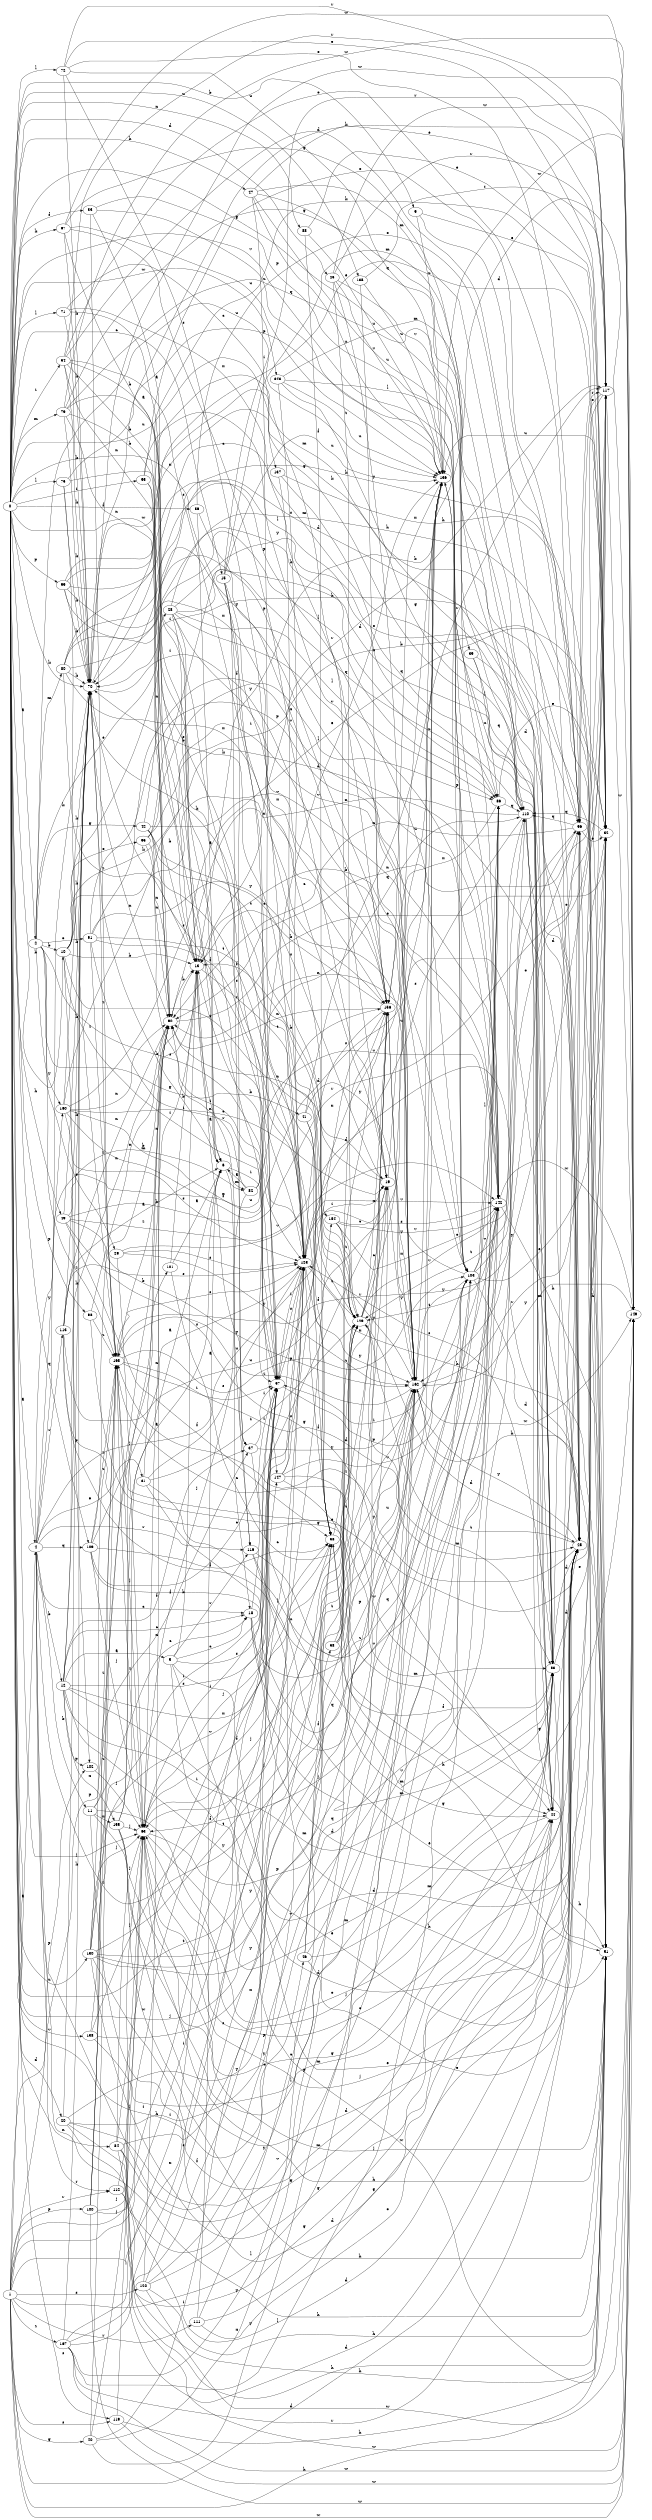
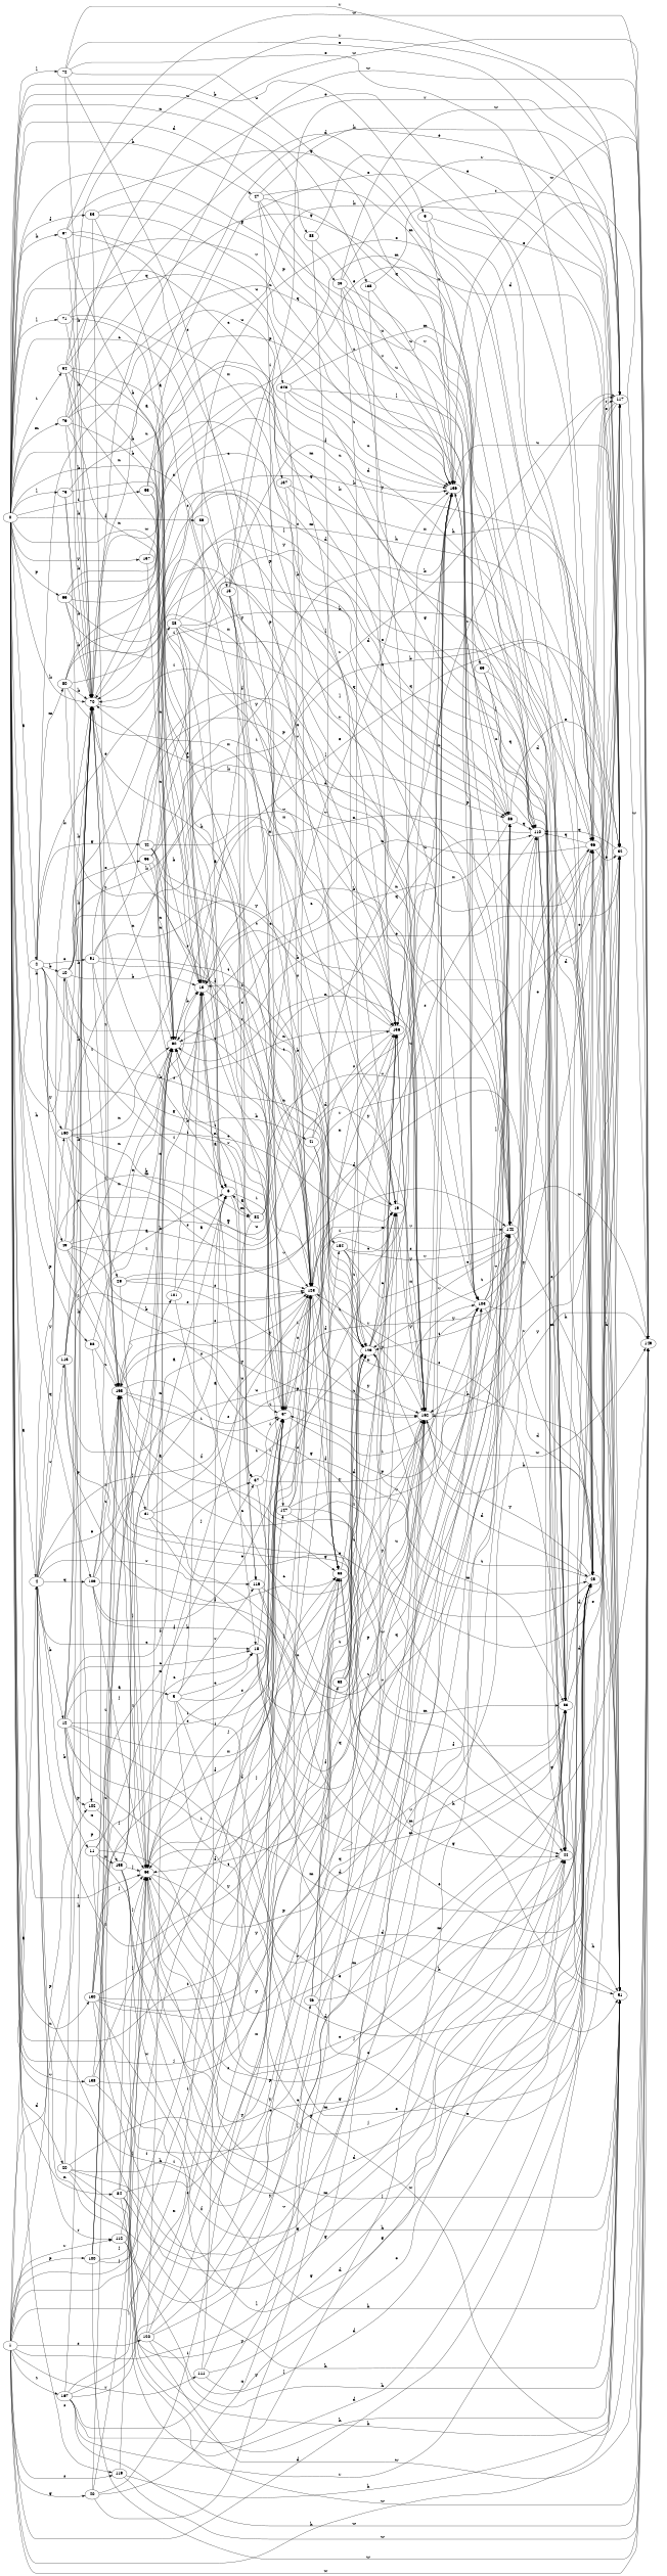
  strict digraph {
    rankdir=LR
    0
    2
    4
    9
    10
    15
    20
    23
    33
    36
    39
    46
    47
    49
    54
    55
    58
    63
    67
    70
    71
    72
    75
    79
    84
    88
    98
    99
    109
    119
    129
    130
    n33 [label=137]
    135
    138
    142
    n37 [label=343]
    147
    154
+   157
    28
    29
    41
    42
    80
    91
    123
    136
    160
    168
    51
    112
    11
    12
    18
    31
    44
    82
    113
    116
    162
    25
    32
    57
    102
    13
    95
    37
    83
    19
    117
    103
    149
    6
    96
    156
    n77 [label=86]
    110
    38
    90
    1
    40
    100
    101
    111
    120
    167
    155
    5
    0 -> 2 [label=a]
    0 -> 4 [label=a]
    0 -> 9 [label=b]
    0 -> 10 [label=b]
    0 -> 15 [label=c]
    0 -> 20 [label=d]
    0 -> 23 [label=d]
    0 -> 33 [label=f]
    0 -> 36 [label=f]
    0 -> 39 [label=g]
    0 -> 46 [label=h]
    0 -> 47 [label=h]
    0 -> 49 [label=h]
    0 -> 54 [label=i]
    0 -> 55 [label=i]
    0 -> 58 [label=j]
    0 -> 63 [label=j]
    0 -> 67 [label=k]
    0 -> 70 [label=k]
    0 -> 71 [label=l]
    0 -> 72 [label=l]
    0 -> 75 [label=l]
    0 -> 79 [label=m]
    0 -> 84 [label=n]
    0 -> 88 [label=n]
    0 -> 98 [label=p]
    0 -> 99 [label=p]
    0 -> 109 [label=q]
    0 -> 119 [label=s]
    0 -> 129 [label=t]
    0 -> 130 [label=u]
    0 -> n33 [label=u]
    0 -> 135 [label=u]
    0 -> 138 [label=v]
    0 -> 142 [label=v]
-   0 -> n37 [label=w]
+   0 -> n37 [label=q]
    0 -> 147 [label=w]
    0 -> 154 [label=x]
+   0 -> 157 [label=y]
    2 -> 10 [label=b]
    2 -> 28 [label=e]
    2 -> 29 [label=e]
    2 -> 41 [label=g]
    2 -> 42 [label=g]
    2 -> 80 [label=m]
    2 -> 91 [label=o]
    2 -> 123 [label=s]
    2 -> 136 [label=u]
    2 -> 160 [label=y]
    2 -> 168 [label=z]
    4 -> 70 [label=k]
    4 -> 109 [label=q]
    4 -> 136 [label=u]
    4 -> 160 [label=y]
    4 -> 51 [label=h]
    4 -> 112 [label=r]
    4 -> 11 [label=b]
    4 -> 12 [label=b]
    4 -> 18 [label=c]
    4 -> 31 [label=e]
    4 -> 44 [label=g]
    4 -> 82 [label=m]
    4 -> 113 [label=r]
    4 -> 116 [label=r]
    4 -> 162 [label=y]
    9 -> 136 [label=u]
    9 -> 25 [label=d]
    9 -> 32 [label=e]
    10 -> 70 [label=k]
    10 -> 129 [label=t]
    10 -> 142 [label=v]
    10 -> 51 [label=h]
    10 -> 25 [label=d]
    10 -> 57 [label=i]
    10 -> 102 [label=p]
    10 -> 13 [label=b]
    10 -> 95 [label=o]
    15 -> 136 [label=u]
    15 -> 116 [label=r]
    15 -> 57 [label=i]
    15 -> 37 [label=f]
    15 -> 83 [label=m]
    15 -> 19 [label=c]
    15 -> 117 [label=r]
    20 -> 70 [label=k]
    20 -> 142 [label=v]
    20 -> 51 [label=h]
    20 -> 44 [label=g]
    20 -> 162 [label=y]
    20 -> 103 [label=p]
    23 -> 129 [label=t]
    23 -> 142 [label=v]
    23 -> 136 [label=u]
    23 -> 162 [label=y]
    23 -> 117 [label=r]
    23 -> 149 [label=w]
    33 -> 136 [label=u]
    33 -> 168 [label=z]
    33 -> 103 [label=p]
    33 -> 6 [label=a]
    36 -> 6 [label=a]
    36 -> 96 [label=o]
    36 -> 156 [label=x]
    39 -> 25 [label=d]
    39 -> n77 [label=l]
    39 -> 110 [label=q]
    46 -> 129 [label=t]
    46 -> 142 [label=v]
    46 -> 32 [label=e]
    46 -> 83 [label=m]
    46 -> 38 [label=f]
    47 -> 142 [label=v]
    47 -> 136 [label=u]
    47 -> 32 [label=e]
    47 -> 57 [label=i]
    47 -> 83 [label=m]
    47 -> 110 [label=q]
    49 -> 70 [label=k]
    49 -> 142 [label=v]
    49 -> 136 [label=u]
    49 -> 44 [label=g]
    49 -> 162 [label=y]
    49 -> 117 [label=r]
    49 -> 38 [label=f]
    54 -> 70 [label=k]
    54 -> 123 [label=s]
    54 -> 25 [label=d]
    54 -> 13 [label=b]
    54 -> 117 [label=r]
    54 -> 6 [label=a]
    54 -> 96 [label=o]
    54 -> 90 [label=n]
    55 -> 162 [label=y]
    55 -> 13 [label=b]
    55 -> 96 [label=o]
    55 -> 90 [label=n]
    58 -> 129 [label=t]
    58 -> 136 [label=u]
    58 -> 162 [label=y]
    58 -> 156 [label=x]
    63 -> 168 [label=z]
    63 -> 51 [label=h]
    63 -> 57 [label=i]
    63 -> 83 [label=m]
    63 -> 96 [label=o]
    63 -> 110 [label=q]
    63 -> 38 [label=f]
    63 -> 90 [label=n]
    67 -> 70 [label=k]
    67 -> 136 [label=u]
    67 -> 44 [label=g]
    67 -> 13 [label=b]
    67 -> 19 [label=c]
    67 -> 149 [label=w]
    70 -> 168 [label=z]
    70 -> 162 [label=y]
    70 -> 32 [label=e]
    70 -> 149 [label=w]
    70 -> 90 [label=n]
    71 -> 70 [label=k]
    71 -> 57 [label=i]
    71 -> 19 [label=c]
    71 -> 156 [label=x]
    72 -> 70 [label=k]
    72 -> 123 [label=s]
    72 -> 136 [label=u]
    72 -> 32 [label=e]
    72 -> 117 [label=r]
    72 -> 96 [label=o]
    75 -> 70 [label=k]
    75 -> 123 [label=s]
    75 -> 168 [label=z]
    75 -> 103 [label=p]
    79 -> 70 [label=k]
    79 -> 44 [label=g]
    79 -> 57 [label=i]
    79 -> 13 [label=b]
    79 -> 149 [label=w]
    79 -> 110 [label=q]
    79 -> 90 [label=n]
    84 -> 63 [label=j]
    84 -> 51 [label=h]
    84 -> 162 [label=y]
    84 -> 25 [label=d]
    84 -> 57 [label=i]
    84 -> 149 [label=w]
    84 -> 156 [label=x]
    88 -> 136 [label=u]
    88 -> 32 [label=e]
    88 -> 38 [label=f]
    98 -> 168 [label=z]
    98 -> 44 [label=g]
    98 -> 90 [label=n]
    99 -> 70 [label=k]
    99 -> 44 [label=g]
    99 -> 162 [label=y]
    99 -> 83 [label=m]
    99 -> 103 [label=p]
    99 -> 156 [label=x]
    109 -> 63 [label=j]
    109 -> 123 [label=s]
    109 -> 168 [label=z]
    109 -> 25 [label=d]
    109 -> 13 [label=b]
    109 -> 19 [label=c]
    109 -> 38 [label=f]
    119 -> 63 [label=j]
    119 -> 51 [label=h]
    119 -> 149 [label=w]
    129 -> 63 [label=j]
    129 -> 70 [label=k]
    129 -> 142 [label=v]
    129 -> 136 [label=u]
    129 -> 25 [label=d]
    129 -> 83 [label=m]
    129 -> 19 [label=c]
    129 -> 156 [label=x]
    130 -> 63 [label=j]
    130 -> 129 [label=t]
    130 -> 142 [label=v]
    130 -> 168 [label=z]
    130 -> 44 [label=g]
    130 -> 162 [label=y]
    130 -> 57 [label=i]
    130 -> 83 [label=m]
    130 -> 103 [label=p]
-   130 -> 38 [label=v]
+   130 -> 38 [label=f]
    n33 -> 123 [label=s]
    n33 -> 51 [label=h]
    n33 -> 110 [label=q]
    135 -> 136 [label=u]
    135 -> 117 [label=r]
    135 -> 156 [label=x]
    138 -> 168 [label=z]
    138 -> 162 [label=y]
    138 -> n77 [label=l]
    138 -> 38 [label=f]
    142 -> 129 [label=t]
    142 -> 123 [label=s]
    142 -> 51 [label=h]
    142 -> 13 [label=b]
    142 -> 149 [label=w]
    n37 -> 123 [label=s]
    n37 -> 136 [label=u]
    n37 -> 44 [label=g]
    n37 -> 83 [label=m]
    n37 -> n77 [label=l]
    147 -> 142 [label=v]
    147 -> 123 [label=s]
    147 -> 51 [label=h]
    147 -> 83 [label=m]
    147 -> 156 [label=x]
    154 -> 129 [label=t]
    154 -> 142 [label=v]
    154 -> 162 [label=y]
    154 -> 19 [label=c]
    154 -> 96 [label=o]
+   157 -> 25 [label=d]
+   157 -> 90 [label=n]
    28 -> 142 [label=v]
    28 -> 123 [label=s]
    28 -> 51 [label=h]
    28 -> 13 [label=b]
    28 -> 96 [label=o]
    28 -> 156 [label=x]
    28 -> n77 [label=l]
    28 -> 110 [label=q]
    29 -> 63 [label=j]
    29 -> 123 [label=s]
    29 -> 162 [label=y]
    29 -> 25 [label=d]
    41 -> 129 [label=t]
    41 -> 162 [label=y]
    41 -> 117 [label=r]
    41 -> 38 [label=f]
    42 -> 129 [label=t]
    42 -> 19 [label=c]
    42 -> 156 [label=x]
    42 -> n77 [label=l]
    42 -> 38 [label=f]
    42 -> 90 [label=n]
    80 -> 70 [label=k]
    80 -> 123 [label=s]
    80 -> 25 [label=d]
    80 -> 83 [label=m]
    80 -> 103 [label=p]
    80 -> 156 [label=x]
    80 -> n77 [label=l]
    91 -> 129 [label=t]
    91 -> 142 [label=v]
    91 -> 168 [label=z]
    91 -> 162 [label=y]
    91 -> 57 [label=i]
    91 -> 103 [label=p]
    91 -> 38 [label=f]
    123 -> 63 [label=j]
    123 -> 70 [label=k]
    123 -> 142 [label=v]
    123 -> 51 [label=h]
    123 -> 162 [label=y]
    123 -> 57 [label=i]
    123 -> 13 [label=b]
    123 -> 38 [label=f]
    136 -> 103 [label=p]
    136 -> 149 [label=w]
    136 -> 156 [label=x]
    160 -> 70 [label=k]
    160 -> 123 [label=s]
    160 -> 25 [label=d]
    160 -> 32 [label=e]
    160 -> 19 [label=c]
    160 -> 117 [label=r]
    160 -> 156 [label=x]
    160 -> 90 [label=n]
    168 -> 63 [label=j]
    168 -> 123 [label=s]
    168 -> 25 [label=d]
    168 -> 57 [label=i]
    168 -> 117 [label=r]
    168 -> 103 [label=p]
    168 -> 149 [label=w]
    51 -> 63 [label=j]
    51 -> 70 [label=k]
    51 -> 168 [label=z]
    51 -> 13 [label=b]
    112 -> 63 [label=j]
    112 -> 162 [label=y]
    112 -> 25 [label=d]
    11 -> 18 [label=c]
    11 -> 25 [label=d]
    11 -> 37 [label=f]
    11 -> 83 [label=m]
    11 -> 96 [label=o]
    11 -> 155 [label=x]
    12 -> 70 [label=k]
    12 -> 123 [label=s]
    12 -> 18 [label=c]
    12 -> 25 [label=d]
    12 -> 32 [label=e]
    12 -> 102 [label=p]
    12 -> 37 [label=f]
    12 -> 83 [label=m]
    12 -> 156 [label=x]
    12 -> 90 [label=n]
    12 -> 155 [label=x]
    12 -> 5 [label=a]
    18 -> 142 [label=v]
    18 -> 57 [label=i]
    18 -> 83 [label=m]
    18 -> 103 [label=p]
    31 -> 129 [label=t]
    31 -> 123 [label=s]
    31 -> 136 [label=u]
    31 -> 110 [label=q]
    31 -> 90 [label=n]
    44 -> 63 [label=j]
    44 -> 25 [label=d]
    82 -> 63 [label=j]
    82 -> 142 [label=v]
    82 -> 6 [label=a]
    82 -> 110 [label=q]
    82 -> 90 [label=n]
    113 -> 70 [label=k]
    113 -> 123 [label=s]
    113 -> 136 [label=u]
    113 -> 32 [label=e]
    113 -> 6 [label=a]
    113 -> n77 [label=l]
    113 -> 90 [label=n]
    116 -> 51 [label=h]
    116 -> 32 [label=e]
    116 -> 110 [label=q]
    162 -> 136 [label=u]
    162 -> 168 [label=z]
    162 -> 51 [label=h]
    162 -> 117 [label=r]
    162 -> 149 [label=w]
    162 -> 156 [label=x]
    25 -> 63 [label=j]
    25 -> 129 [label=t]
    25 -> 168 [label=z]
    25 -> 162 [label=y]
    32 -> 70 [label=k]
    32 -> 136 [label=u]
    32 -> 110 [label=q]
    57 -> 123 [label=s]
    57 -> 103 [label=p]
    102 -> 63 [label=j]
    13 -> 70 [label=k]
    13 -> 129 [label=t]
    13 -> 116 [label=r]
    13 -> 37 [label=f]
    13 -> 6 [label=a]
    95 -> 142 [label=v]
    95 -> 25 [label=d]
    95 -> 57 [label=i]
    95 -> n77 [label=l]
    95 -> 90 [label=n]
    37 -> 162 [label=y]
    37 -> 57 [label=i]
    37 -> 83 [label=m]
    83 -> 123 [label=s]
    83 -> 51 [label=h]
    83 -> 25 [label=d]
    83 -> 32 [label=e]
    83 -> 96 [label=o]
    83 -> 38 [label=f]
    19 -> 136 [label=u]
    19 -> 162 [label=y]
    19 -> 57 [label=i]
    19 -> 13 [label=b]
    19 -> 90 [label=n]
    117 -> 70 [label=k]
    117 -> 162 [label=y]
    117 -> 149 [label=w]
    117 -> 96 [label=o]
    117 -> 90 [label=n]
    103 -> 142 [label=v]
    103 -> 162 [label=y]
    103 -> 25 [label=d]
    103 -> 32 [label=e]
    103 -> 57 [label=i]
    103 -> 96 [label=o]
    103 -> n77 [label=l]
    103 -> 90 [label=n]
    149 -> 162 [label=y]
    149 -> 13 [label=b]
    6 -> 70 [label=k]
    6 -> 18 [label=c]
    6 -> 82 [label=m]
    6 -> 57 [label=i]
    96 -> 70 [label=k]
    96 -> 129 [label=t]
    96 -> 51 [label=h]
    96 -> 32 [label=e]
    96 -> 117 [label=r]
    96 -> 110 [label=q]
    96 -> 90 [label=n]
    156 -> 63 [label=j]
    156 -> 123 [label=s]
    156 -> 162 [label=y]
    156 -> 13 [label=b]
    156 -> 90 [label=n]
    n77 -> 63 [label=j]
    n77 -> 70 [label=k]
    n77 -> 32 [label=e]
    n77 -> 156 [label=x]
    n77 -> 110 [label=q]
    110 -> 123 [label=s]
    110 -> 136 [label=u]
    110 -> 44 [label=g]
    110 -> 25 [label=d]
    110 -> 83 [label=m]
    110 -> 90 [label=n]
    38 -> 129 [label=t]
    38 -> 44 [label=g]
    90 -> 168 [label=z]
    90 -> 32 [label=e]
    90 -> 13 [label=b]
    1 -> 4 [label=a]
    1 -> 119 [label=s]
    1 -> 147 [label=w]
    1 -> 154 [label=x]
    1 -> 51 [label=h]
    1 -> 112 [label=r]
    1 -> 25 [label=d]
    1 -> 57 [label=i]
    1 -> 102 [label=p]
    1 -> 149 [label=w]
    1 -> n77 [label=l]
    1 -> 40 [label=g]
    1 -> 100 [label=p]
    1 -> 101 [label=p]
    1 -> 111 [label=r]
    1 -> 120 [label=s]
    1 -> 167 [label=z]
    40 -> 63 [label=j]
    40 -> 168 [label=z]
    40 -> 162 [label=y]
    40 -> 57 [label=i]
    40 -> 156 [label=x]
    100 -> 63 [label=j]
    100 -> 168 [label=z]
    100 -> 57 [label=i]
    100 -> 13 [label=b]
    100 -> 149 [label=w]
    100 -> 6 [label=a]
    101 -> 13 [label=b]
    101 -> 19 [label=c]
    101 -> 6 [label=a]
    111 -> 44 [label=g]
    111 -> 19 [label=c]
    111 -> 6 [label=a]
    111 -> 96 [label=o]
    120 -> 123 [label=s]
    120 -> 51 [label=h]
    120 -> 19 [label=c]
    120 -> 103 [label=p]
    120 -> 149 [label=w]
    120 -> 90 [label=n]
    167 -> 70 [label=k]
    167 -> 123 [label=s]
    167 -> 162 [label=y]
    167 -> 57 [label=i]
    167 -> 117 [label=r]
    167 -> 149 [label=w]
    167 -> n77 [label=l]
    167 -> 38 [label=f]
    155 -> 63 [label=j]
    155 -> 51 [label=h]
    155 -> 44 [label=g]
    155 -> 25 [label=d]
    155 -> 13 [label=b]
    155 -> 6 [label=a]
    5 -> 123 [label=s]
    5 -> 18 [label=c]
    5 -> 116 [label=r]
    5 -> 25 [label=d]
    5 -> 32 [label=e]
    5 -> 13 [label=b]
    5 -> 149 [label=w]
  }
